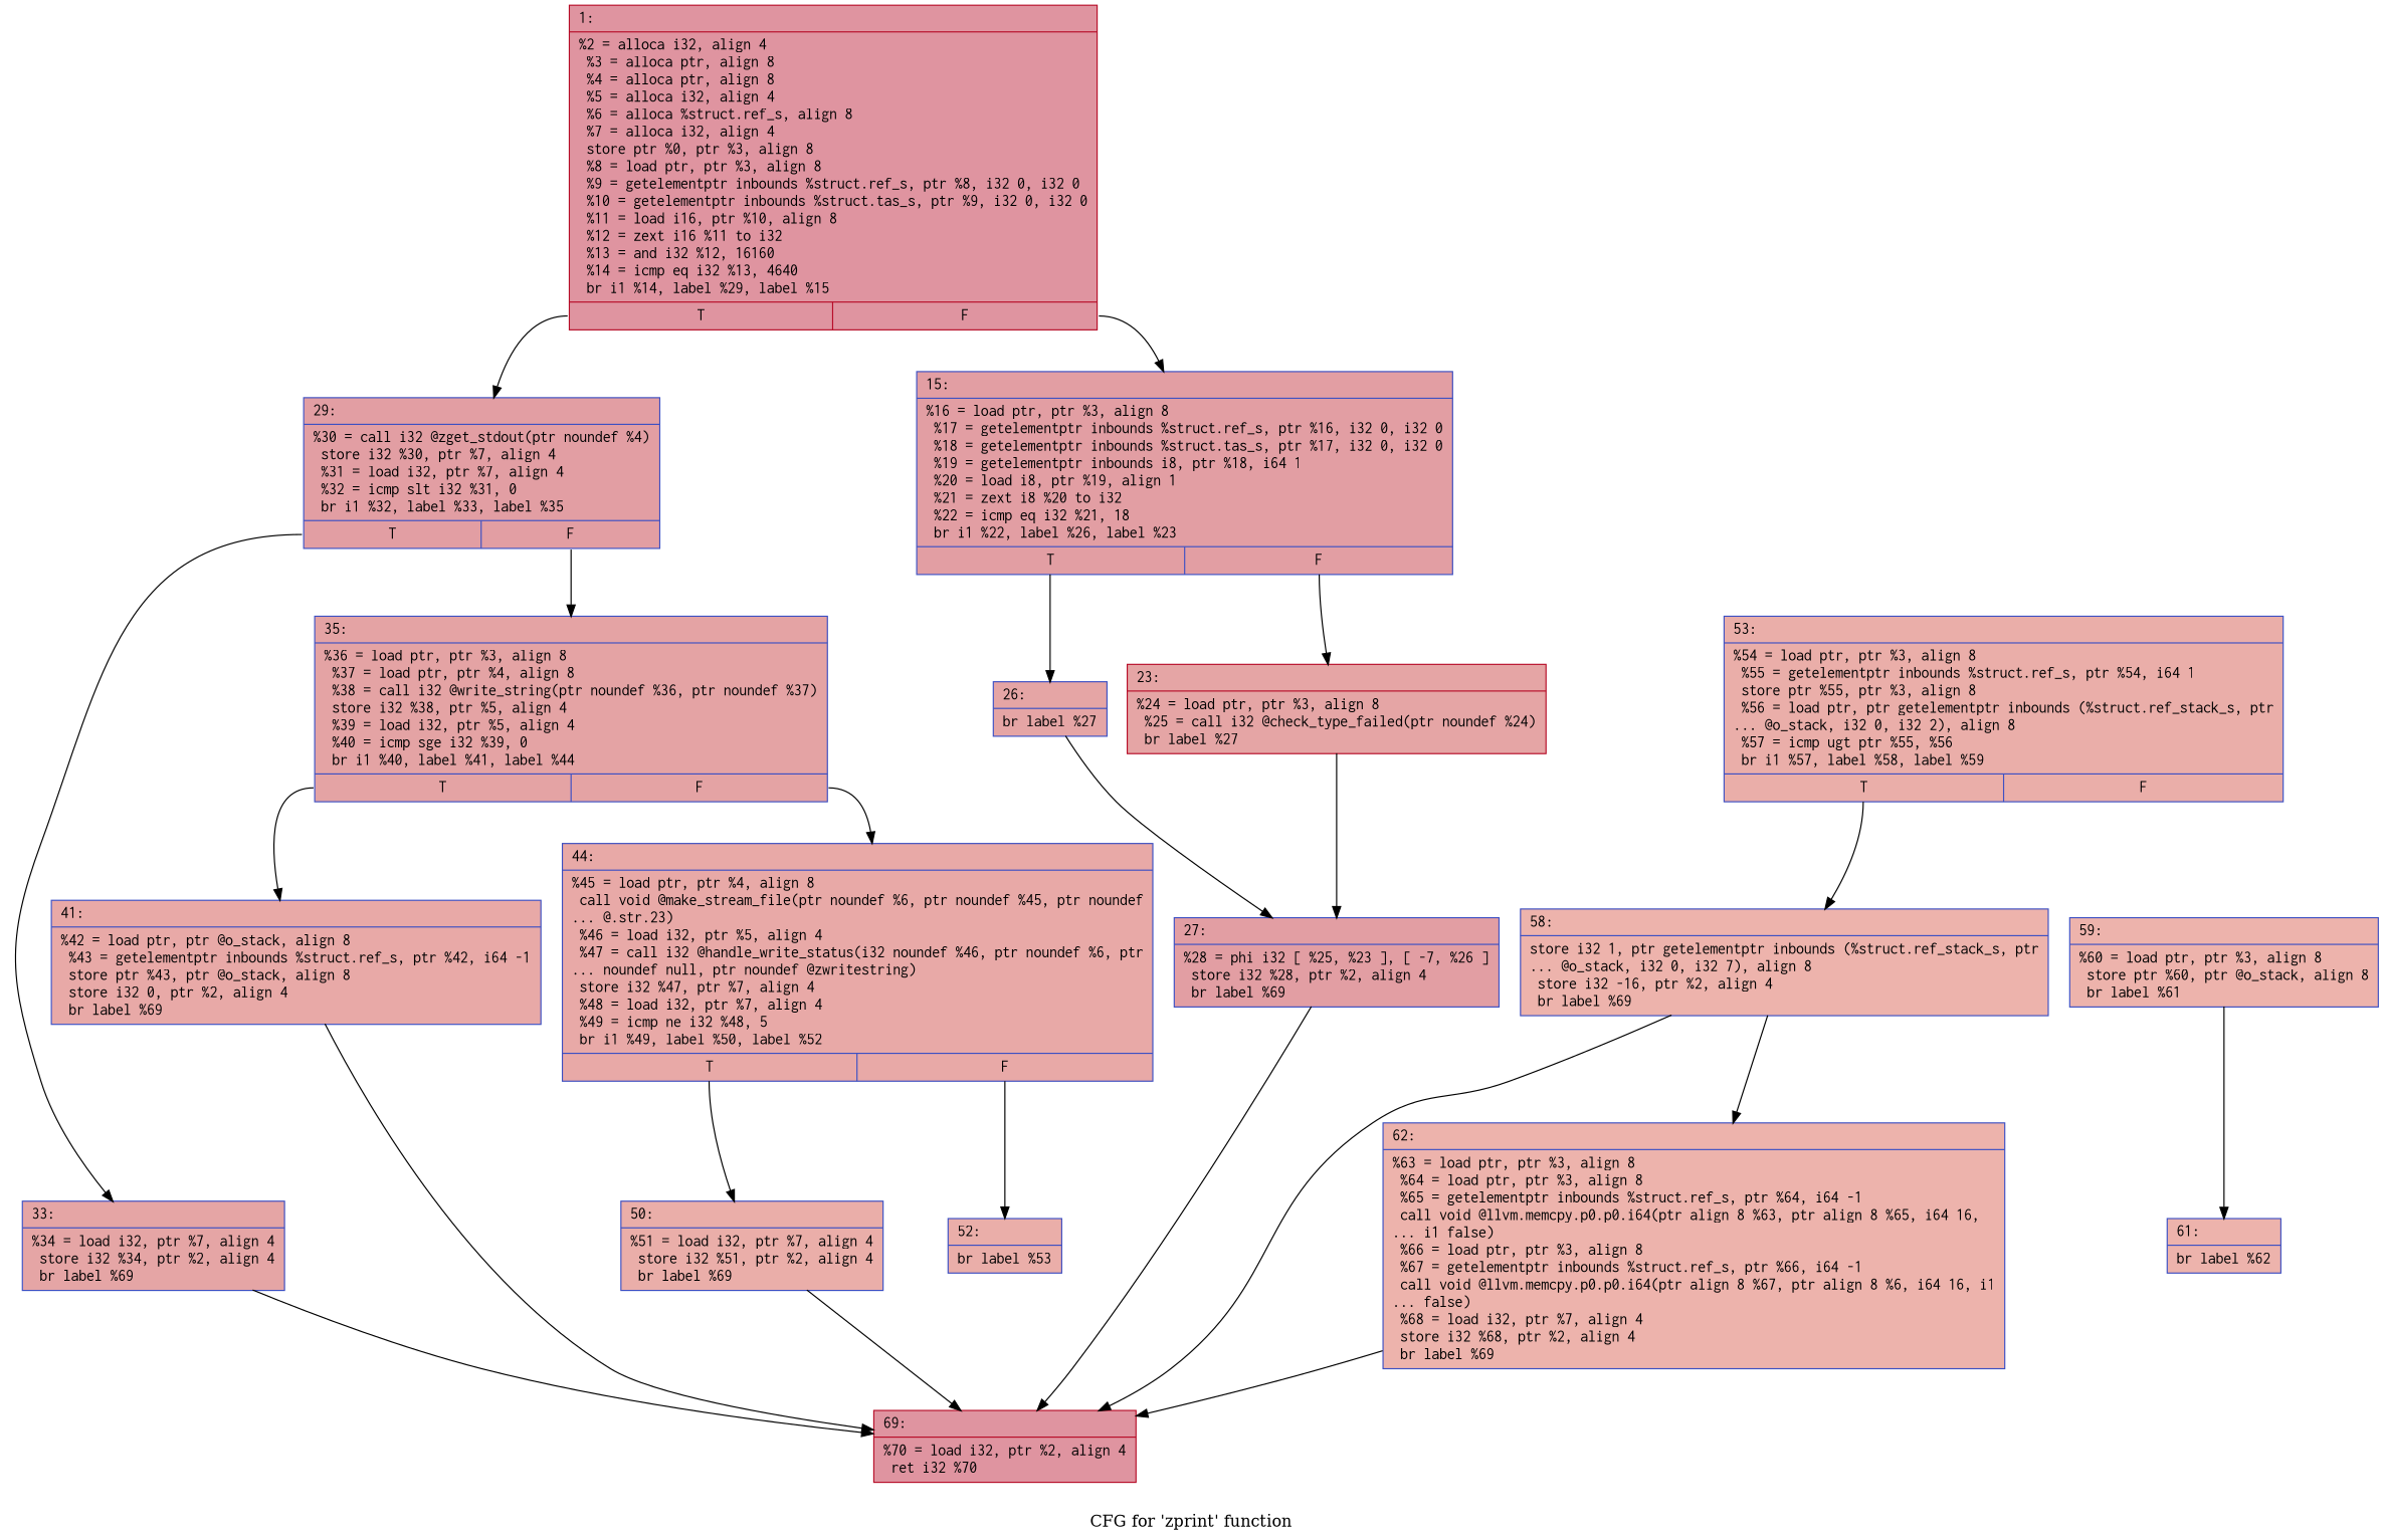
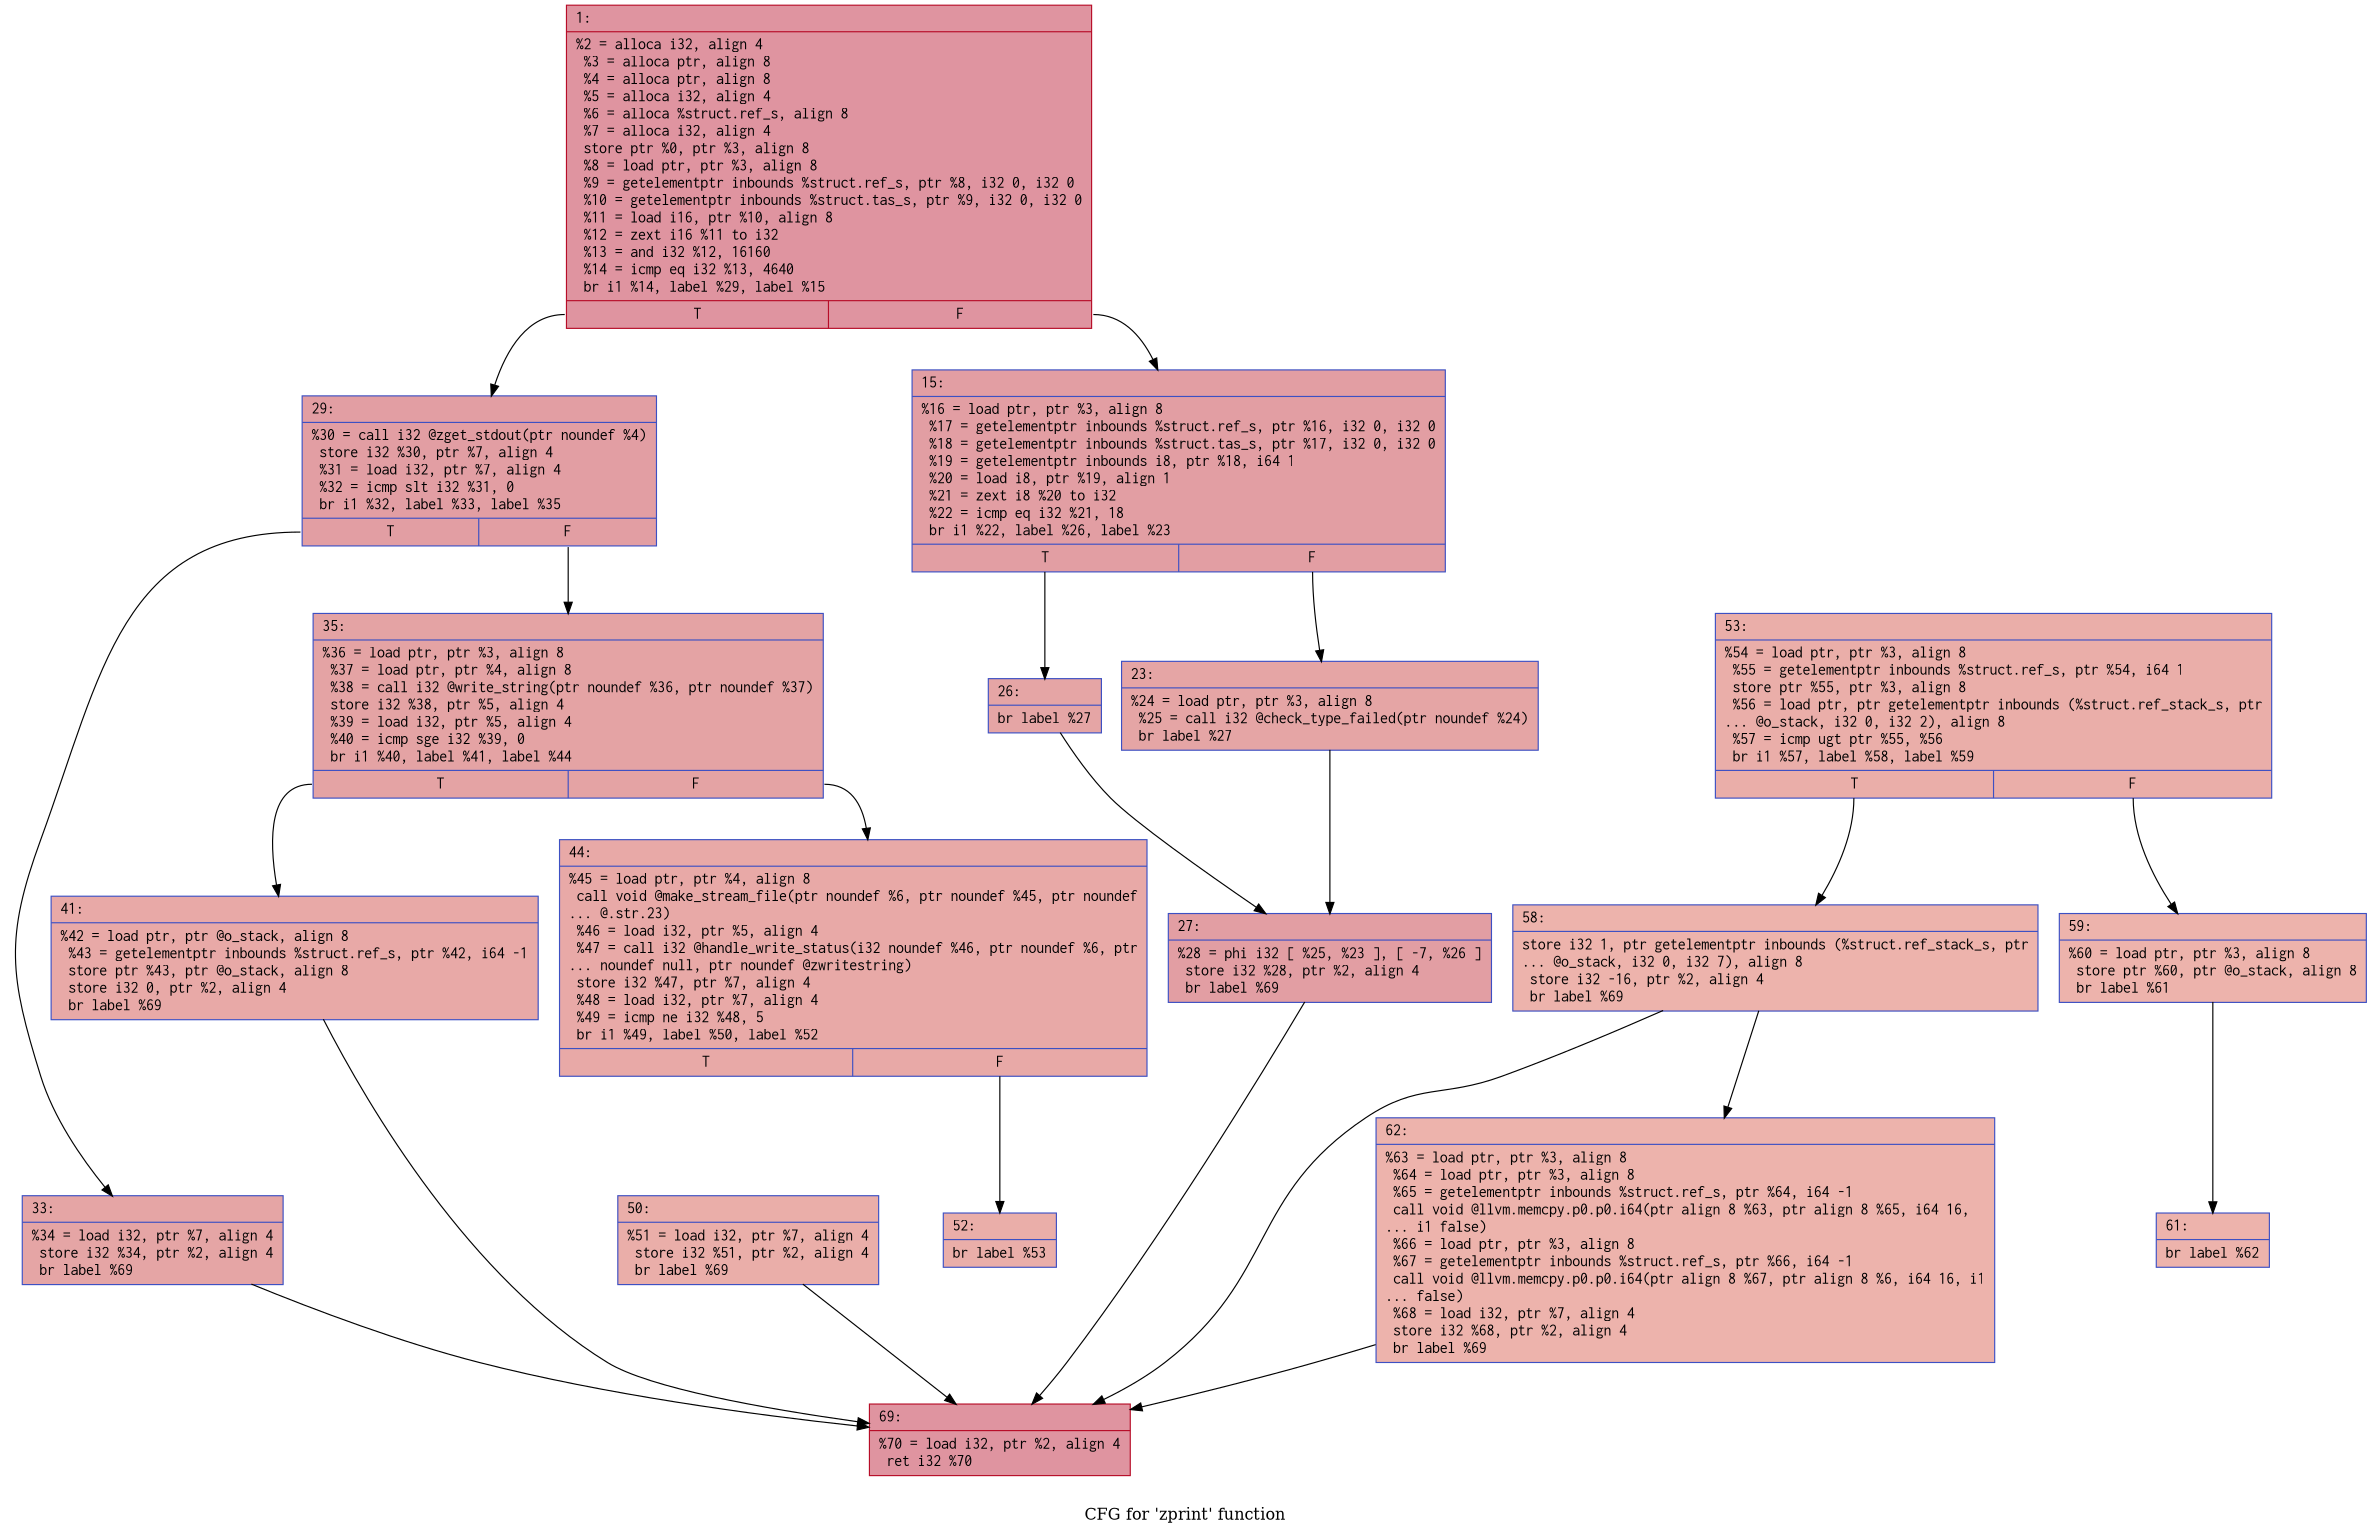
  digraph {
    label="CFG for 'zprint' function"
    node [color="#3d50c3ff" fillcolor="#d6524470" fontname=Courier shape=record style=filled]
    n1 [color="#b70d28ff" fillcolor="#b70d2870" label="{1:\l|  %2 = alloca i32, align 4\l  %3 = alloca ptr, align 8\l  %4 = alloca ptr, align 8\l  %5 = alloca i32, align 4\l  %6 = alloca %struct.ref_s, align 8\l  %7 = alloca i32, align 4\l  store ptr %0, ptr %3, align 8\l  %8 = load ptr, ptr %3, align 8\l  %9 = getelementptr inbounds %struct.ref_s, ptr %8, i32 0, i32 0\l  %10 = getelementptr inbounds %struct.tas_s, ptr %9, i32 0, i32 0\l  %11 = load i16, ptr %10, align 8\l  %12 = zext i16 %11 to i32\l  %13 = and i32 %12, 16160\l  %14 = icmp eq i32 %13, 4640\l  br i1 %14, label %29, label %15\l|{<s0>T|<s1>F}}"]
    n2 [fillcolor="#be242e70" label="{29:\l|  %30 = call i32 @zget_stdout(ptr noundef %4)\l  store i32 %30, ptr %7, align 4\l  %31 = load i32, ptr %7, align 4\l  %32 = icmp slt i32 %31, 0\l  br i1 %32, label %33, label %35\l|{<s0>T|<s1>F}}"]
    n3 [fillcolor="#be242e70" label="{15:\l|  %16 = load ptr, ptr %3, align 8\l  %17 = getelementptr inbounds %struct.ref_s, ptr %16, i32 0, i32 0\l  %18 = getelementptr inbounds %struct.tas_s, ptr %17, i32 0, i32 0\l  %19 = getelementptr inbounds i8, ptr %18, i64 1\l  %20 = load i8, ptr %19, align 1\l  %21 = zext i8 %20 to i32\l  %22 = icmp eq i32 %21, 18\l  br i1 %22, label %26, label %23\l|{<s0>T|<s1>F}}"]
    n4 [fillcolor="#c5333470" label="{33:\l|  %34 = load i32, ptr %7, align 4\l  store i32 %34, ptr %2, align 4\l  br label %69\l}"]
    n5 [fillcolor="#c32e3170" label="{35:\l|  %36 = load ptr, ptr %3, align 8\l  %37 = load ptr, ptr %4, align 8\l  %38 = call i32 @write_string(ptr noundef %36, ptr noundef %37)\l  store i32 %38, ptr %5, align 4\l  %39 = load i32, ptr %5, align 4\l  %40 = icmp sge i32 %39, 0\l  br i1 %40, label %41, label %44\l|{<s0>T|<s1>F}}"]
    n6 [fillcolor="#c5333470" label="{26:\l|  br label %27\l}"]
-   n7 [color="#b70d28ff" fillcolor="#c5333470" label="{23:\l|  %24 = load ptr, ptr %3, align 8\l  %25 = call i32 @check_type_failed(ptr noundef %24)\l  br label %27\l}"]
+   n7 [fillcolor="#c5333470" label="{23:\l|  %24 = load ptr, ptr %3, align 8\l  %25 = call i32 @check_type_failed(ptr noundef %24)\l  br label %27\l}"]
    n8 [color="#b70d28ff" fillcolor="#b70d2870" label="{69:\l|  %70 = load i32, ptr %2, align 4\l  ret i32 %70\l}"]
    n9 [fillcolor="#ca3b3770" label="{41:\l|  %42 = load ptr, ptr @o_stack, align 8\l  %43 = getelementptr inbounds %struct.ref_s, ptr %42, i64 -1\l  store ptr %43, ptr @o_stack, align 8\l  store i32 0, ptr %2, align 4\l  br label %69\l}"]
    n10 [fillcolor="#ca3b3770" label="{44:\l|  %45 = load ptr, ptr %4, align 8\l  call void @make_stream_file(ptr noundef %6, ptr noundef %45, ptr noundef\l... @.str.23)\l  %46 = load i32, ptr %5, align 4\l  %47 = call i32 @handle_write_status(i32 noundef %46, ptr noundef %6, ptr\l... noundef null, ptr noundef @zwritestring)\l  store i32 %47, ptr %7, align 4\l  %48 = load i32, ptr %7, align 4\l  %49 = icmp ne i32 %48, 5\l  br i1 %49, label %50, label %52\l|{<s0>T|<s1>F}}"]
    n11 [fillcolor="#be242e70" label="{27:\l|  %28 = phi i32 [ %25, %23 ], [ -7, %26 ]\l  store i32 %28, ptr %2, align 4\l  br label %69\l}"]
    n12 [fillcolor="#d0473d70" label="{50:\l|  %51 = load i32, ptr %7, align 4\l  store i32 %51, ptr %2, align 4\l  br label %69\l}"]
    n13 [fillcolor="#d0473d70" label="{52:\l|  br label %53\l}"]
    n14 [fillcolor="#d0473d70" label="{53:\l|  %54 = load ptr, ptr %3, align 8\l  %55 = getelementptr inbounds %struct.ref_s, ptr %54, i64 1\l  store ptr %55, ptr %3, align 8\l  %56 = load ptr, ptr getelementptr inbounds (%struct.ref_stack_s, ptr\l... @o_stack, i32 0, i32 2), align 8\l  %57 = icmp ugt ptr %55, %56\l  br i1 %57, label %58, label %59\l|{<s0>T|<s1>F}}"]
    n15 [label="{58:\l|  store i32 1, ptr getelementptr inbounds (%struct.ref_stack_s, ptr\l... @o_stack, i32 0, i32 7), align 8\l  store i32 -16, ptr %2, align 4\l  br label %69\l}"]
    n16 [label="{59:\l|  %60 = load ptr, ptr %3, align 8\l  store ptr %60, ptr @o_stack, align 8\l  br label %61\l}"]
    n17 [label="{62:\l|  %63 = load ptr, ptr %3, align 8\l  %64 = load ptr, ptr %3, align 8\l  %65 = getelementptr inbounds %struct.ref_s, ptr %64, i64 -1\l  call void @llvm.memcpy.p0.p0.i64(ptr align 8 %63, ptr align 8 %65, i64 16,\l... i1 false)\l  %66 = load ptr, ptr %3, align 8\l  %67 = getelementptr inbounds %struct.ref_s, ptr %66, i64 -1\l  call void @llvm.memcpy.p0.p0.i64(ptr align 8 %67, ptr align 8 %6, i64 16, i1\l... false)\l  %68 = load i32, ptr %7, align 4\l  store i32 %68, ptr %2, align 4\l  br label %69\l}"]
    n18 [label="{61:\l|  br label %62\l}"]
    n1 -> n2 [tailport=s0]
    n1 -> n3 [tailport=s1]
    n2 -> n4 [tailport=s0]
    n2 -> n5 [tailport=s1]
    n3 -> n6 [tailport=s0]
    n3 -> n7 [tailport=s1]
    n4 -> n8
    n5 -> n9 [tailport=s0]
    n5 -> n10 [tailport=s1]
    n6 -> n11
    n7 -> n11
    n9 -> n8
-   n10 -> n12 [tailport=s0]
    n10 -> n13 [tailport=s1]
    n11 -> n8
    n12 -> n8
    n14 -> n15 [tailport=s0]
+   n14 -> n16 [tailport=s1]
    n15 -> n8
    n15 -> n17
    n16 -> n18
    n17 -> n8
  }
